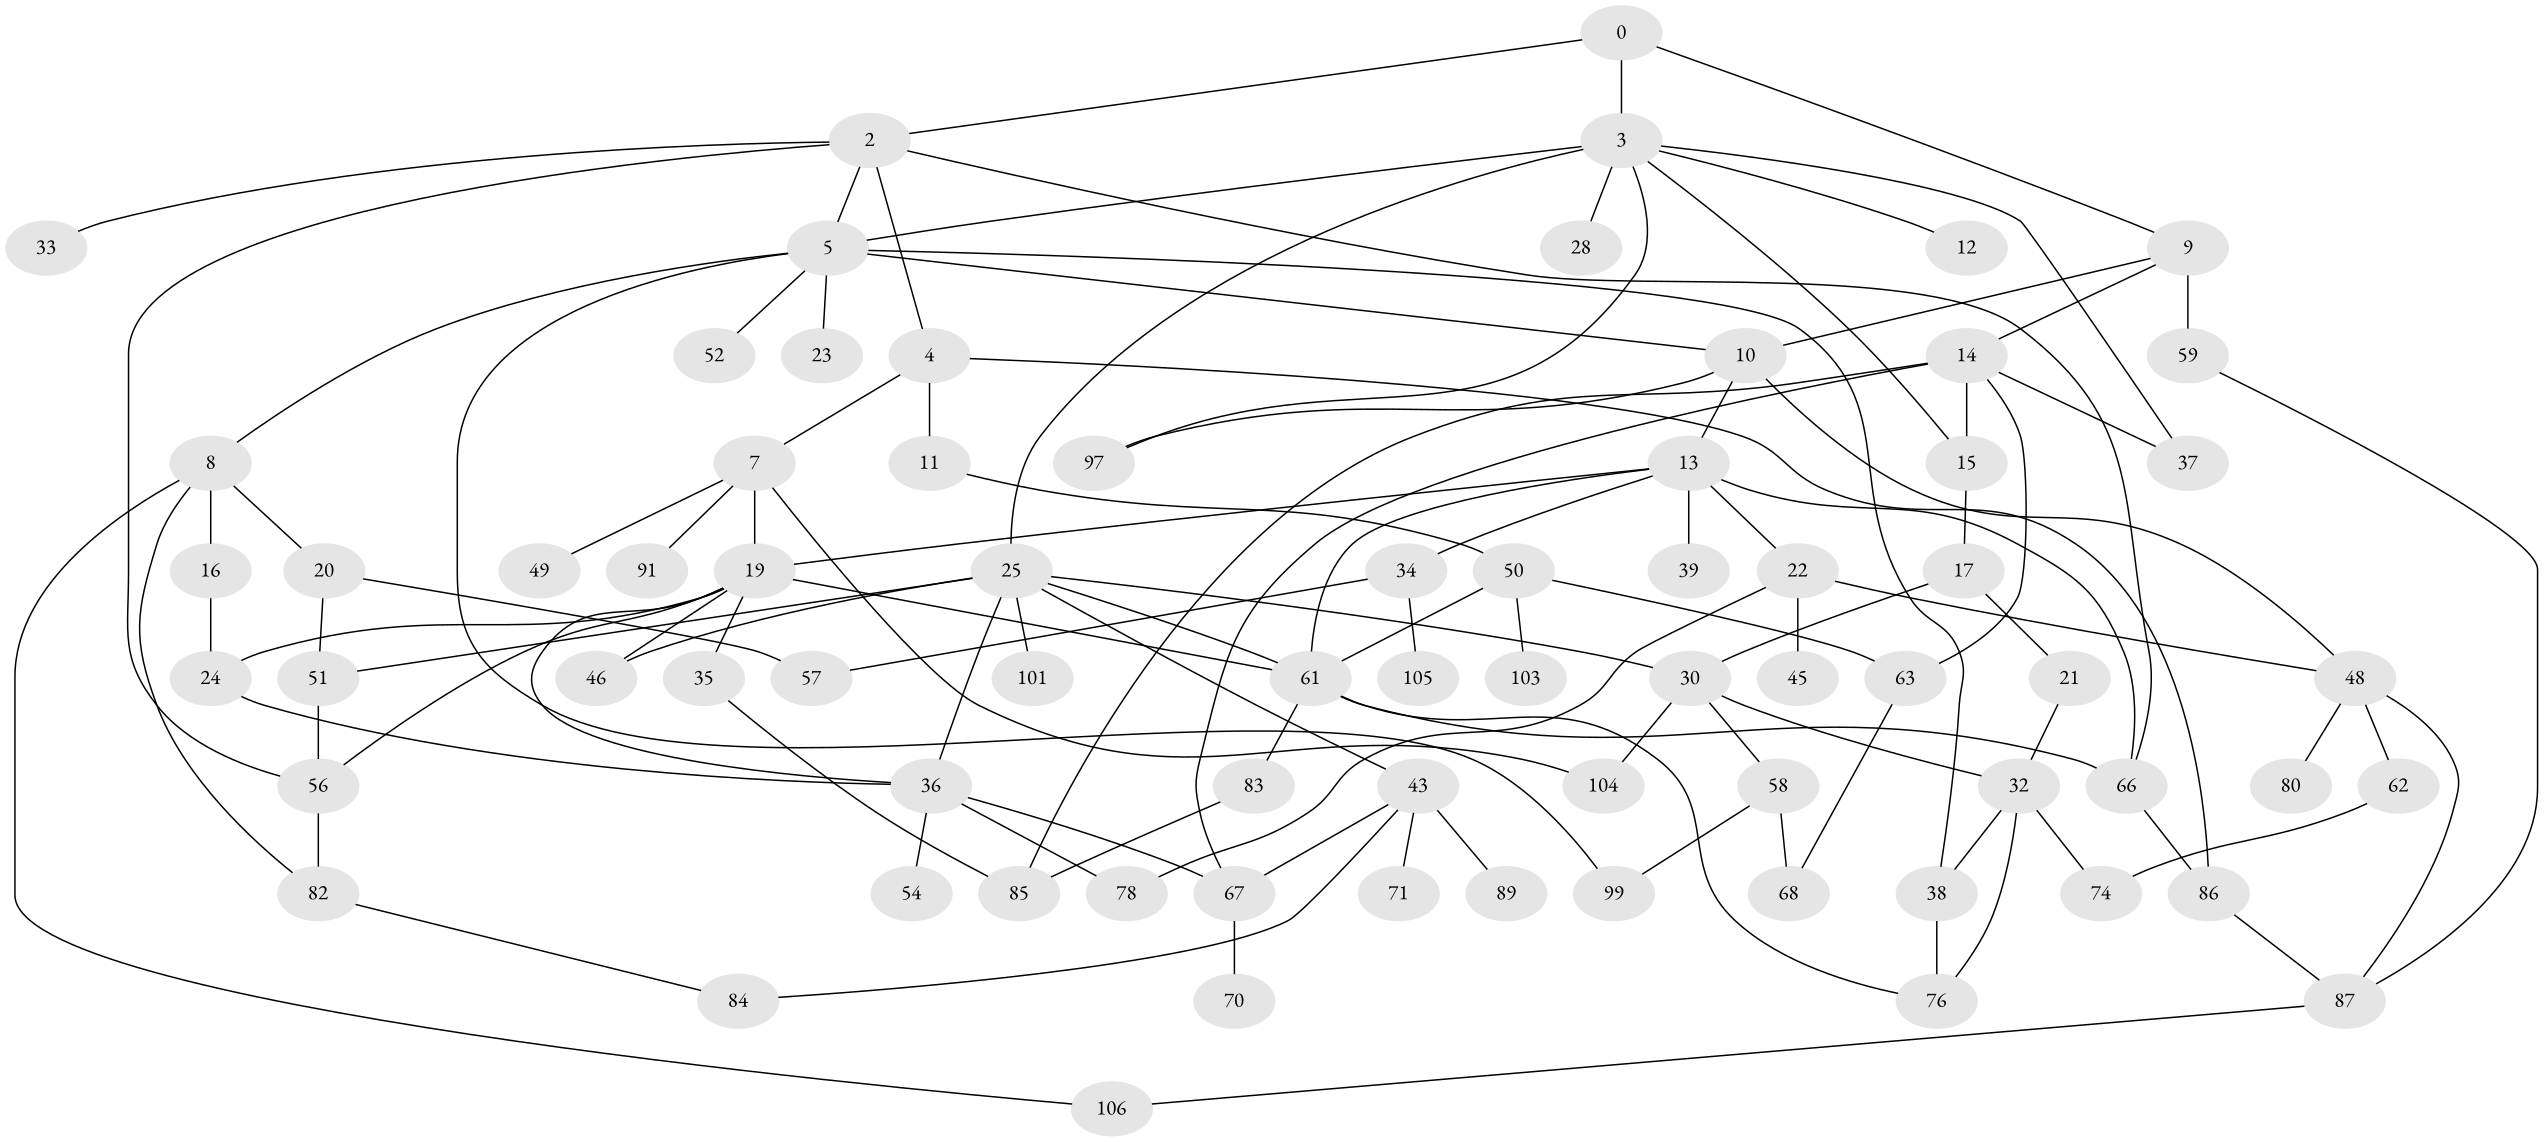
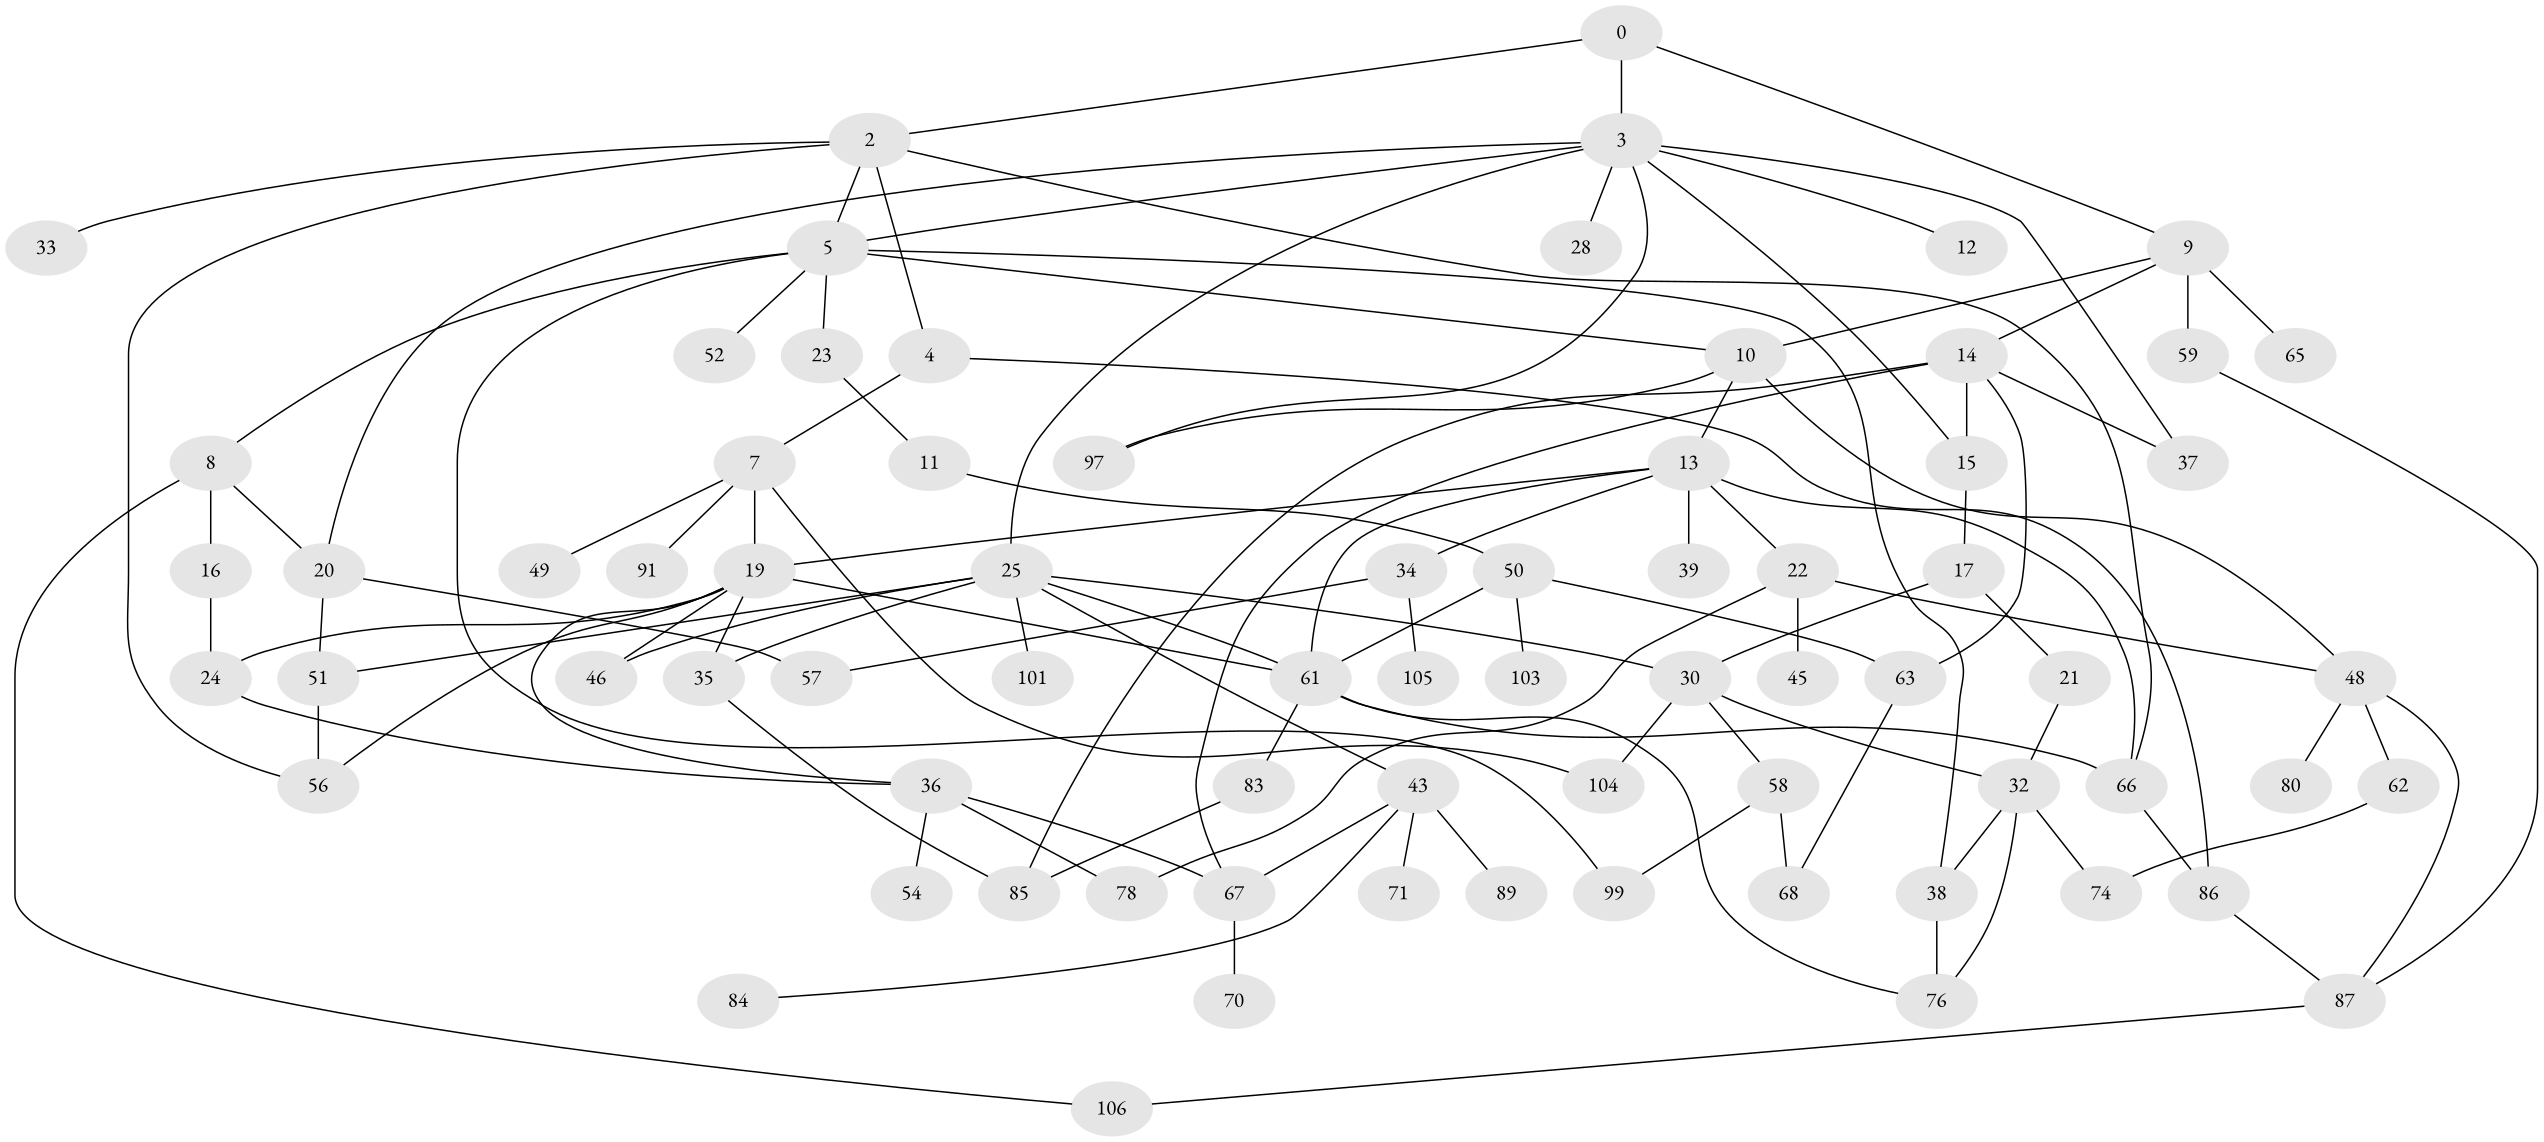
  graph {
    fontname="EB Garamond"
    node [color=gray90 fontname="EB Garamond" style=filled]
    edge [fontname="EB Garamond"]
    2 [super="+73"]
    4 [super="+41"]
    5 [super="+91"]
    33
    56 [super="+98"]
    66 [super="+100"]
    n7 [label=0]
    3 [super="+6"]
    9 [super="+44"]
    12
    15 [super="+107"]
    20 [super="+79"]
    25 [super="+42"]
    28
    37
    97
    10 [super="+27"]
    14 [super="+18"]
    59
+   65
    7 [super="+23"]
    11
    86
    8
    n25 [label=23]
    38 [super="+96"]
    52 [super="+55"]
    99
-   82 [super="+92"]
    17
    51
    57
    61 [super="+77"]
    30 [super="+109"]
    36 [super="+60"]
    46 [super="+90"]
    43
    101
    19 [super="+26"]
    n40 [label=91]
    49
    104
    50 [super="+94"]
    87 [super="+102"]
    16 [super="+75"]
    106
    13 [super="+40"]
    48 [super="+72"]
    76 [super="+81"]
    24
    35
    62
    74
    84
    63 [super="+64"]
    67 [super="+69"]
    85 [super="+95"]
    22 [super="+47"]
    34
    39
    80
    103
    45
    78
    105
    83
    68 [super="+108"]
    70
    21
    32 [super="+53"]
    58
    54
    71
    89
    2 -- 4
    2 -- 5
    2 -- 33
    2 -- 56
    2 -- 66
    4 -- 7
-   4 -- 11
+   n25 -- 11
    4 -- 86
    5 -- 10
    5 -- 8
    5 -- n25
    5 -- 38
    5 -- 52
    5 -- 99
-   56 -- 82
    66 -- 86
    n7 -- 2
    n7 -- 3
    n7 -- 9
    3 -- 5
    3 -- 12
    3 -- 15
+   3 -- 20
    3 -- 25
    3 -- 28
    3 -- 37
    3 -- 97
    9 -- 10
    9 -- 14
    9 -- 59
+   9 -- 65
    15 -- 17
    20 -- 51
    20 -- 57
    25 -- 51
    25 -- 61
    25 -- 30
-   25 -- 36
+   25 -- 35
    25 -- 46
    25 -- 43
    25 -- 101
    10 -- 97
    10 -- 13
    10 -- 48
    14 -- 15
    14 -- 37
    14 -- 63
    14 -- 67
    14 -- 85
    59 -- 87
    7 -- 19
    7 -- n40
    7 -- 49
    7 -- 104
    11 -- 50 [weight=2]
    86 -- 87
    8 -- 20
-   8 -- 82
    8 -- 16
    8 -- 106
    38 -- 76
-   82 -- 84
    17 -- 30
    17 -- 21
    51 -- 56
    61 -- 66
    61 -- 76
    61 -- 83
    30 -- 104
    30 -- 32
    30 -- 58
    36 -- 67
    36 -- 78
    36 -- 54
    43 -- 84
    43 -- 67
    43 -- 71
    43 -- 89
    19 -- 56
    19 -- 61
    19 -- 36
    19 -- 46
    19 -- 24
    19 -- 35
    50 -- 61
    50 -- 63
    50 -- 103
    87 -- 106
    16 -- 24
    13 -- 66 [weight=2]
    13 -- 61
    13 -- 19
    13 -- 22
    13 -- 34
    13 -- 39 [weight=2]
    48 -- 87
    48 -- 62
    48 -- 80
    24 -- 36
    35 -- 85
    62 -- 74
    63 -- 68
    67 -- 70
    22 -- 48 [weight=2]
    22 -- 45
    22 -- 78
    34 -- 57
    34 -- 105
    83 -- 85
    21 -- 32
    32 -- 38
    32 -- 76
    32 -- 74
    58 -- 99
    58 -- 68
  }
